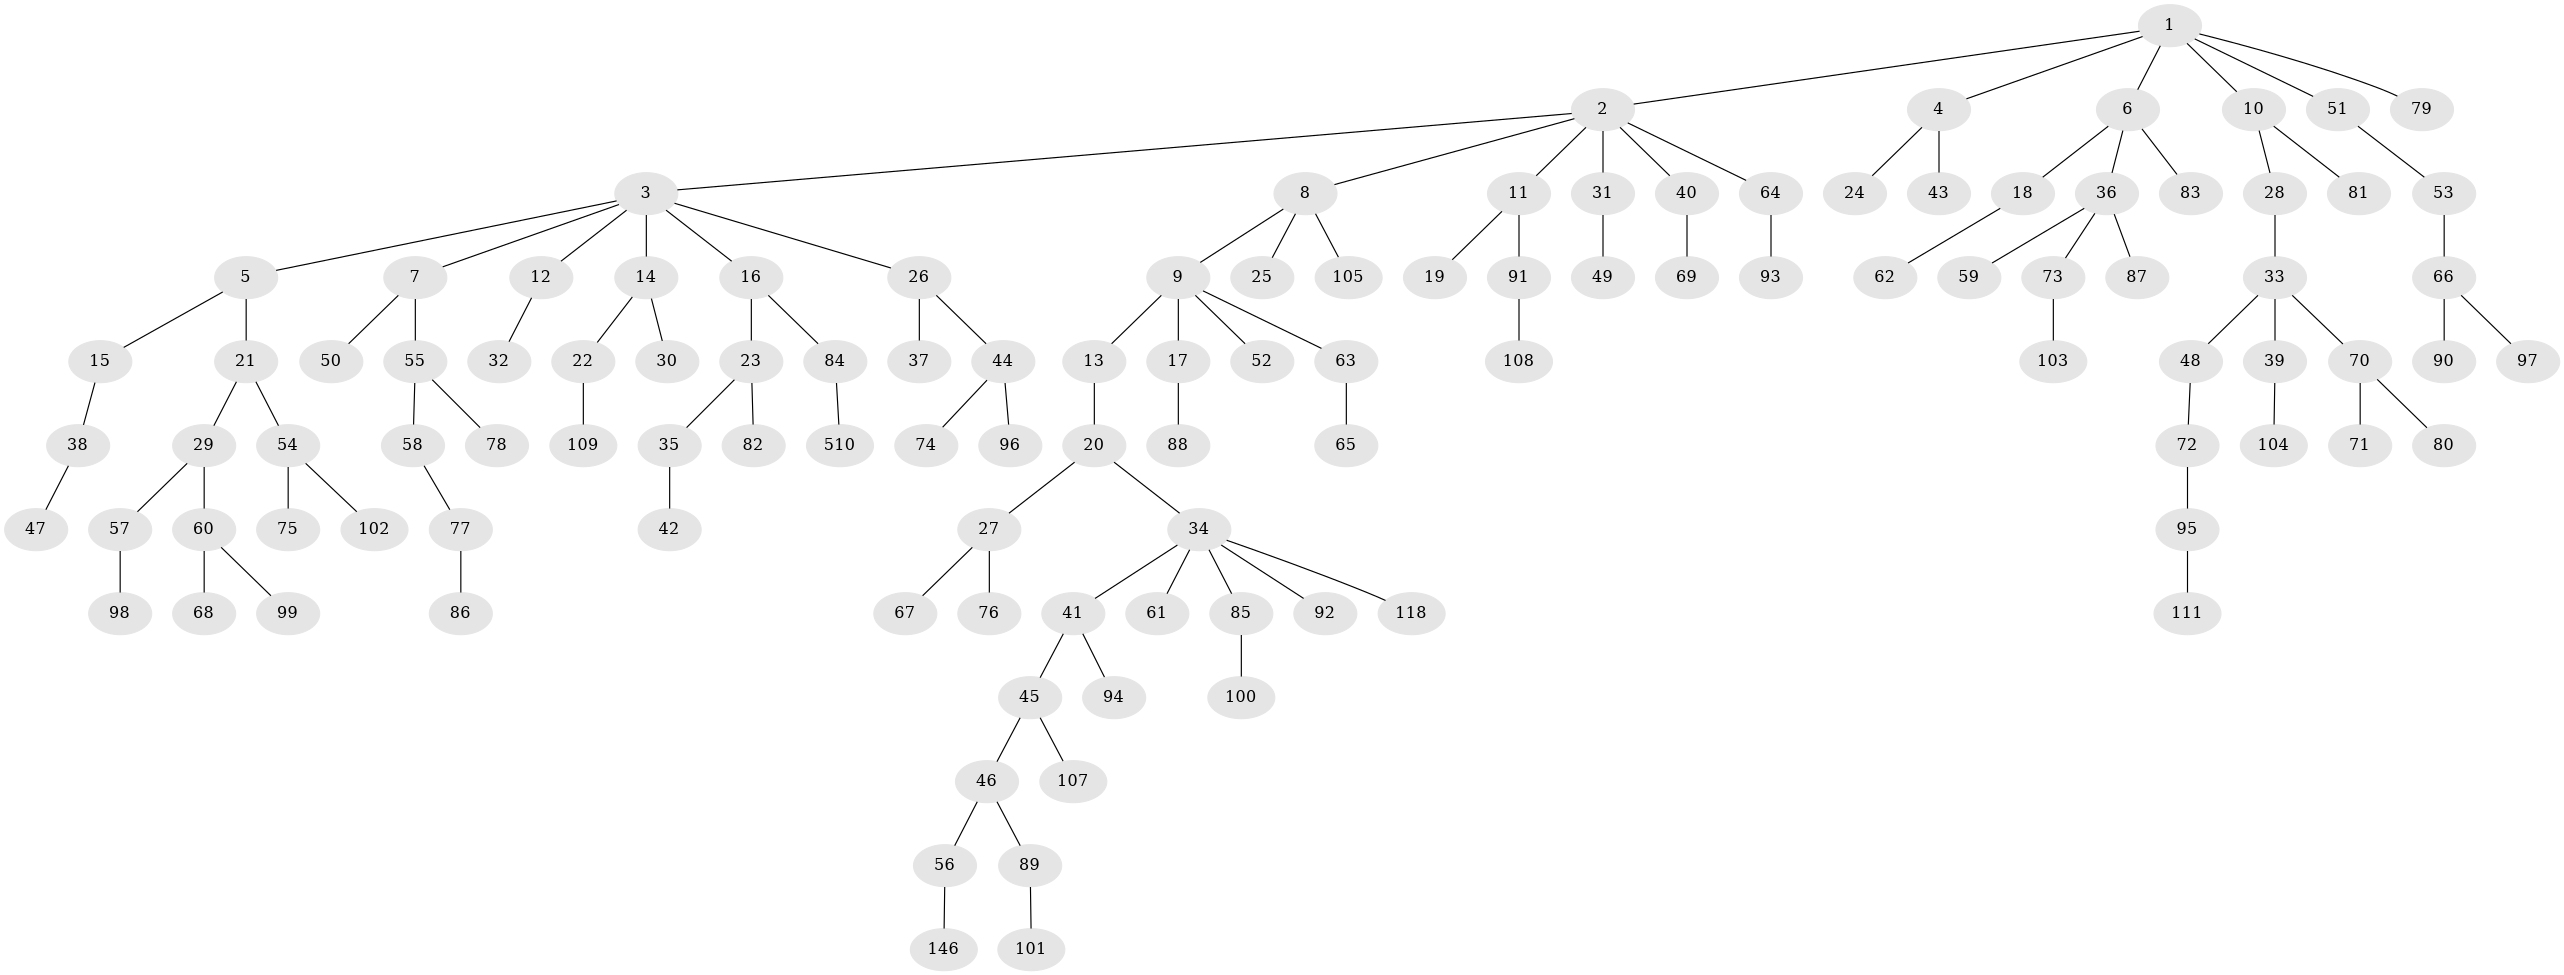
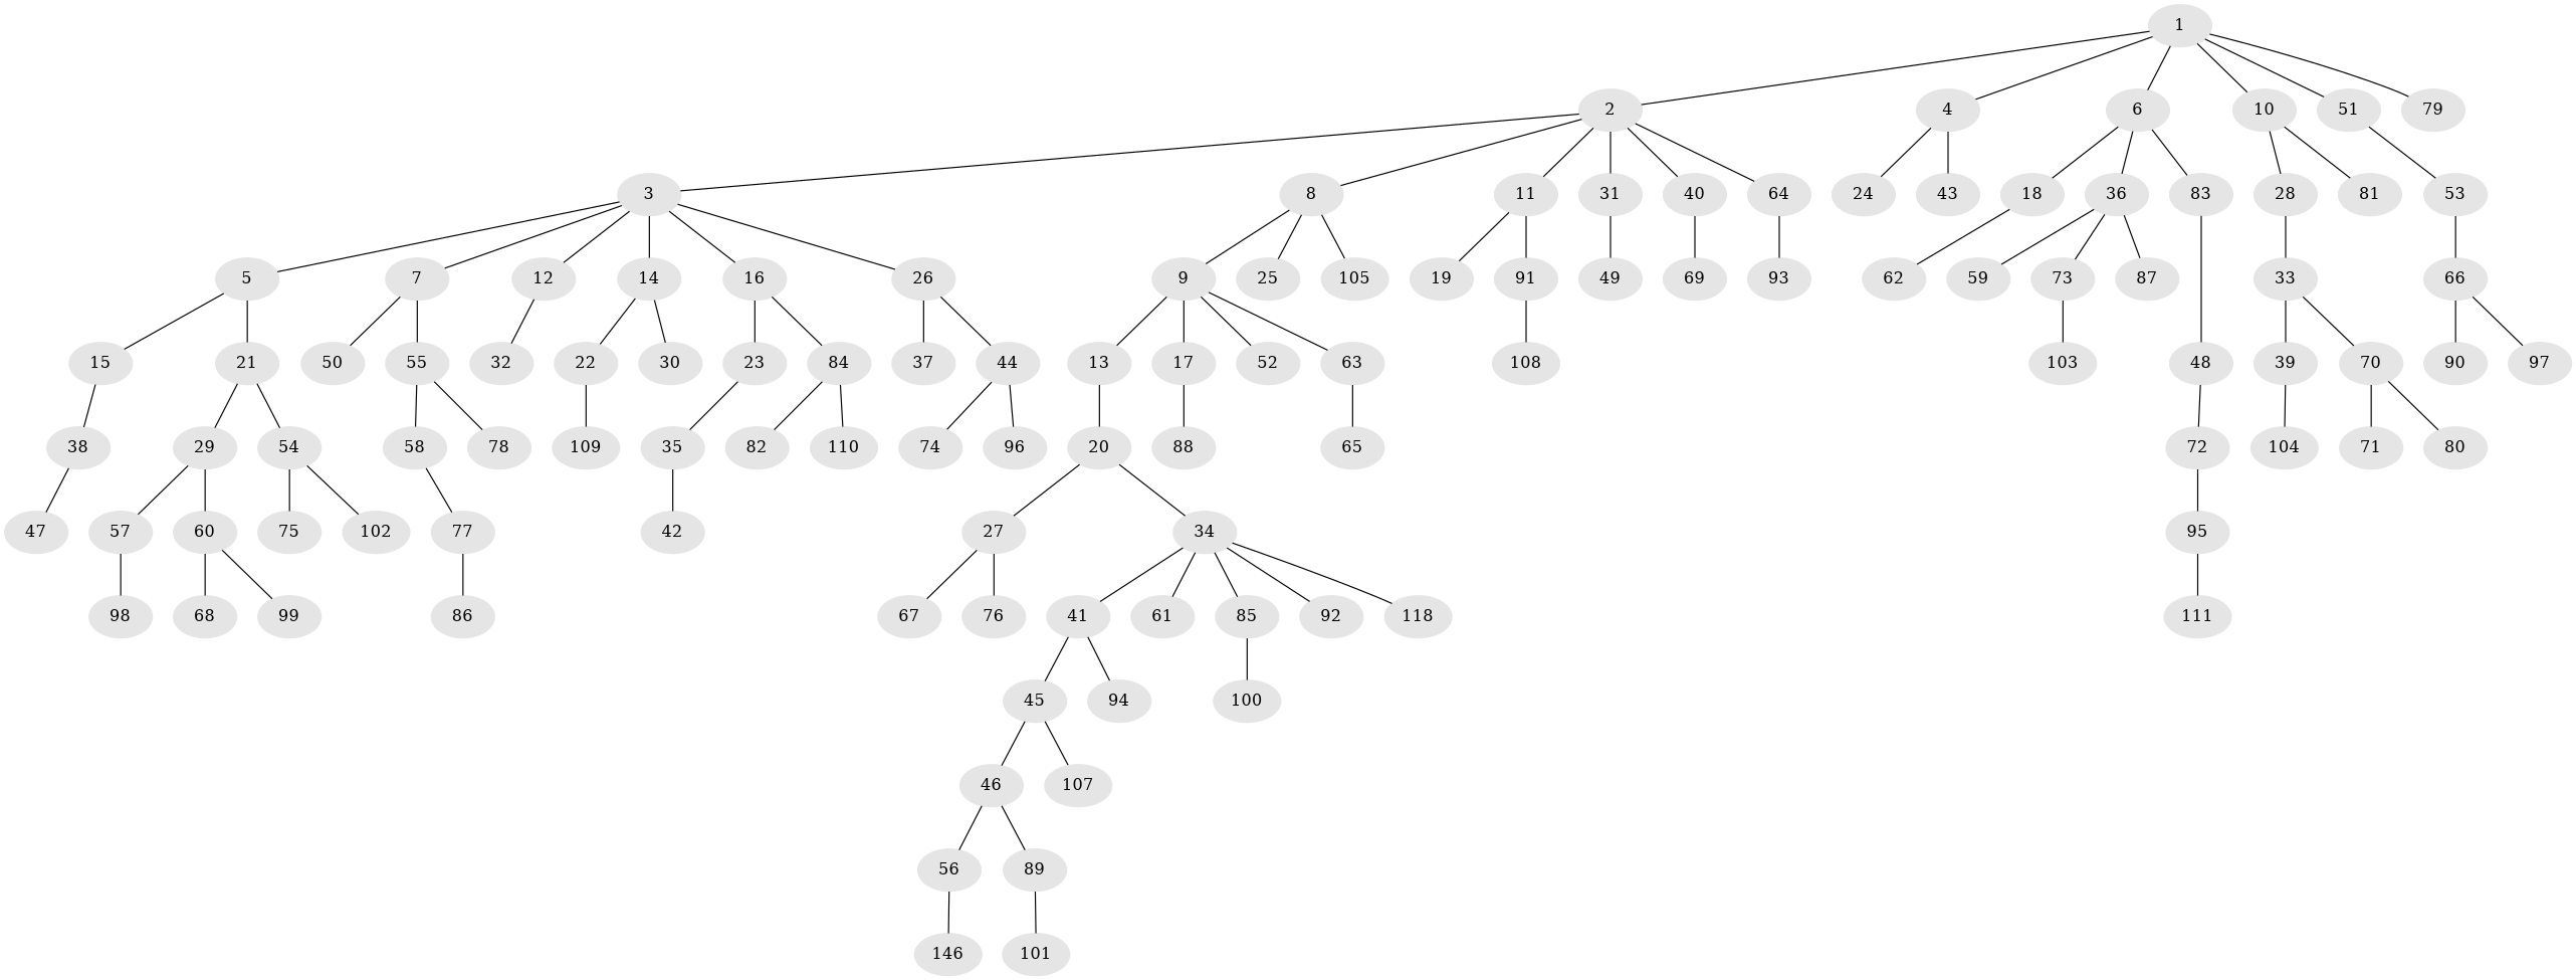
  graph {
    node [color=gray90 style=filled]
    1
    2
    4
    6
    10
    51
    79
    3
    8
    11
    31
    40
    64
    24
    43
    18
    36
    83
    28
    81
    53
    5
    7
    12
    14
    16
    26
    9
    25
    105
    19
    91
    49
    69
    93
    15
    21
    50
    55
    32
    22
    30
    23
    84
    37
    44
    38
    29
    54
    62
    59
    73
    87
    58
    78
    13
    17
    52
    63
    20
    88
    65
    33
    108
    27
    34
    109
    47
    35
    82
-   110 [label=510]
+   110
    67
    76
    41
    61
    85
    92
    n78 [label=118]
    57
    60
    75
    102
    42
    74
    96
    39
    48
    70
    98
    68
    99
    104
    72
    71
    80
    45
    94
    100
    103
    46
    107
    56
    89
    n104 [label=146]
    101
    95
    66
    90
    97
    77
    86
    111
    1 -- 2
    1 -- 4
    1 -- 6
    1 -- 10
    1 -- 51
    1 -- 79
    2 -- 3
    2 -- 8
    2 -- 11
    2 -- 31
    2 -- 40
    2 -- 64
    4 -- 24
    4 -- 43
    6 -- 18
    6 -- 36
    6 -- 83
    10 -- 28
    10 -- 81
    51 -- 53
    3 -- 5
    3 -- 7
    3 -- 12
    3 -- 14
    3 -- 16
    3 -- 26
    8 -- 9
    8 -- 25
    8 -- 105
    11 -- 19
    11 -- 91
    31 -- 49
    40 -- 69
    64 -- 93
    18 -- 62
    36 -- 59
    36 -- 73
    36 -- 87
    28 -- 33
    53 -- 66
    5 -- 15
    5 -- 21
    7 -- 50
    7 -- 55
    12 -- 32
    14 -- 22
    14 -- 30
    16 -- 23
    16 -- 84
    26 -- 37
    26 -- 44
    9 -- 13
    9 -- 17
    9 -- 52
    9 -- 63
    91 -- 108
    15 -- 38
    21 -- 29
    21 -- 54
    55 -- 58
    55 -- 78
    22 -- 109
    23 -- 35
-   23 -- 82
+   84 -- 82
    84 -- 110
    44 -- 74
    44 -- 96
    38 -- 47
    29 -- 57
    29 -- 60
    54 -- 75
    54 -- 102
    73 -- 103
    58 -- 77
    13 -- 20
    17 -- 88
    63 -- 65
    20 -- 27
    20 -- 34
    33 -- 39
-   33 -- 48
+   83 -- 48
    33 -- 70
    27 -- 67
    27 -- 76
    34 -- 41
    34 -- 61
    34 -- 85
    34 -- 92
    34 -- n78
    35 -- 42
    41 -- 45
    41 -- 94
    85 -- 100
    57 -- 98
    60 -- 68
    60 -- 99
    39 -- 104
    48 -- 72
    70 -- 71
    70 -- 80
    72 -- 95
    45 -- 46
    45 -- 107
    46 -- 56
    46 -- 89
    56 -- n104
    89 -- 101
    95 -- 111
    66 -- 90
    66 -- 97
    77 -- 86
  }
